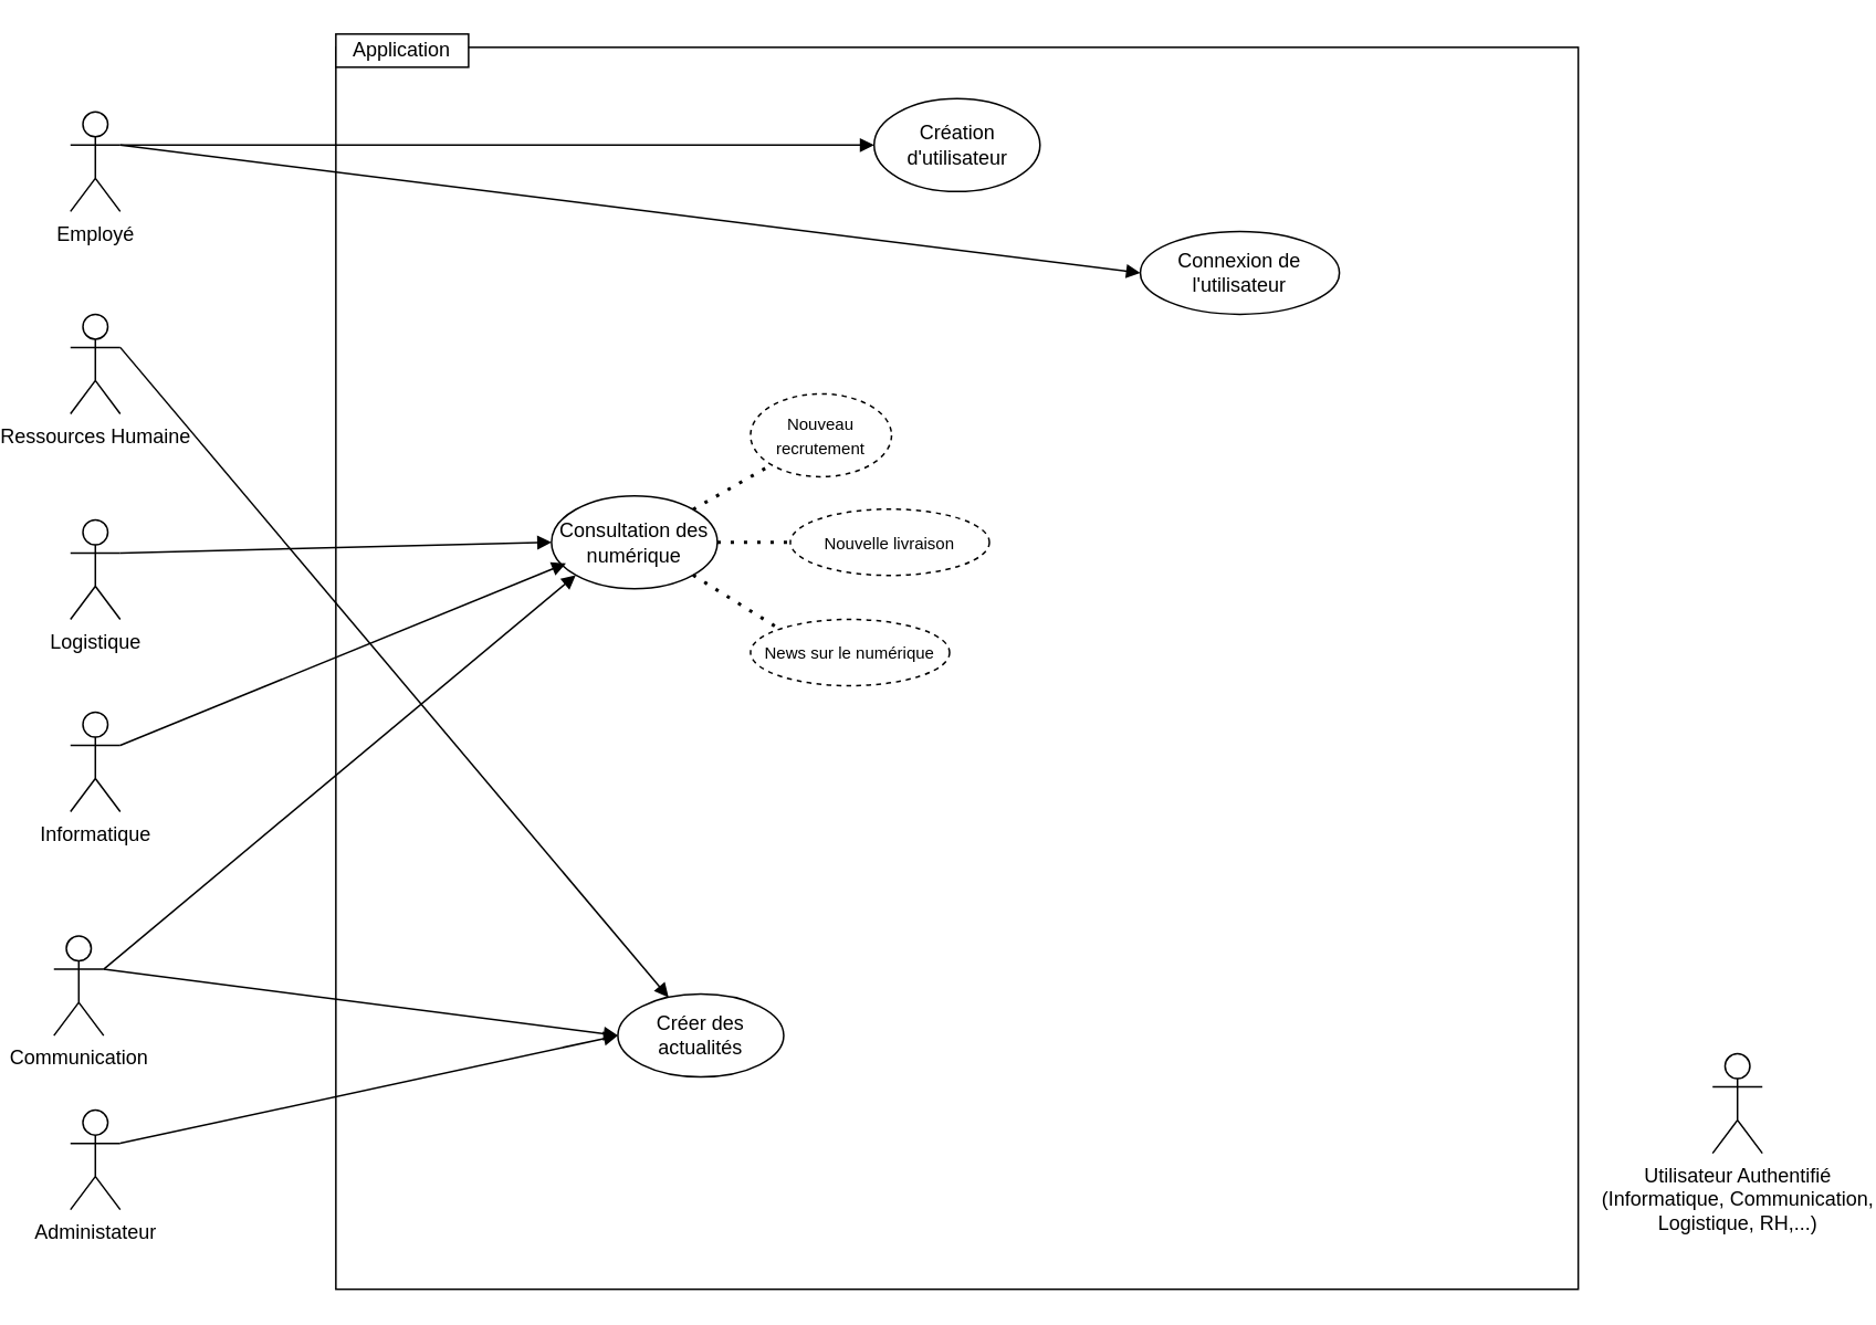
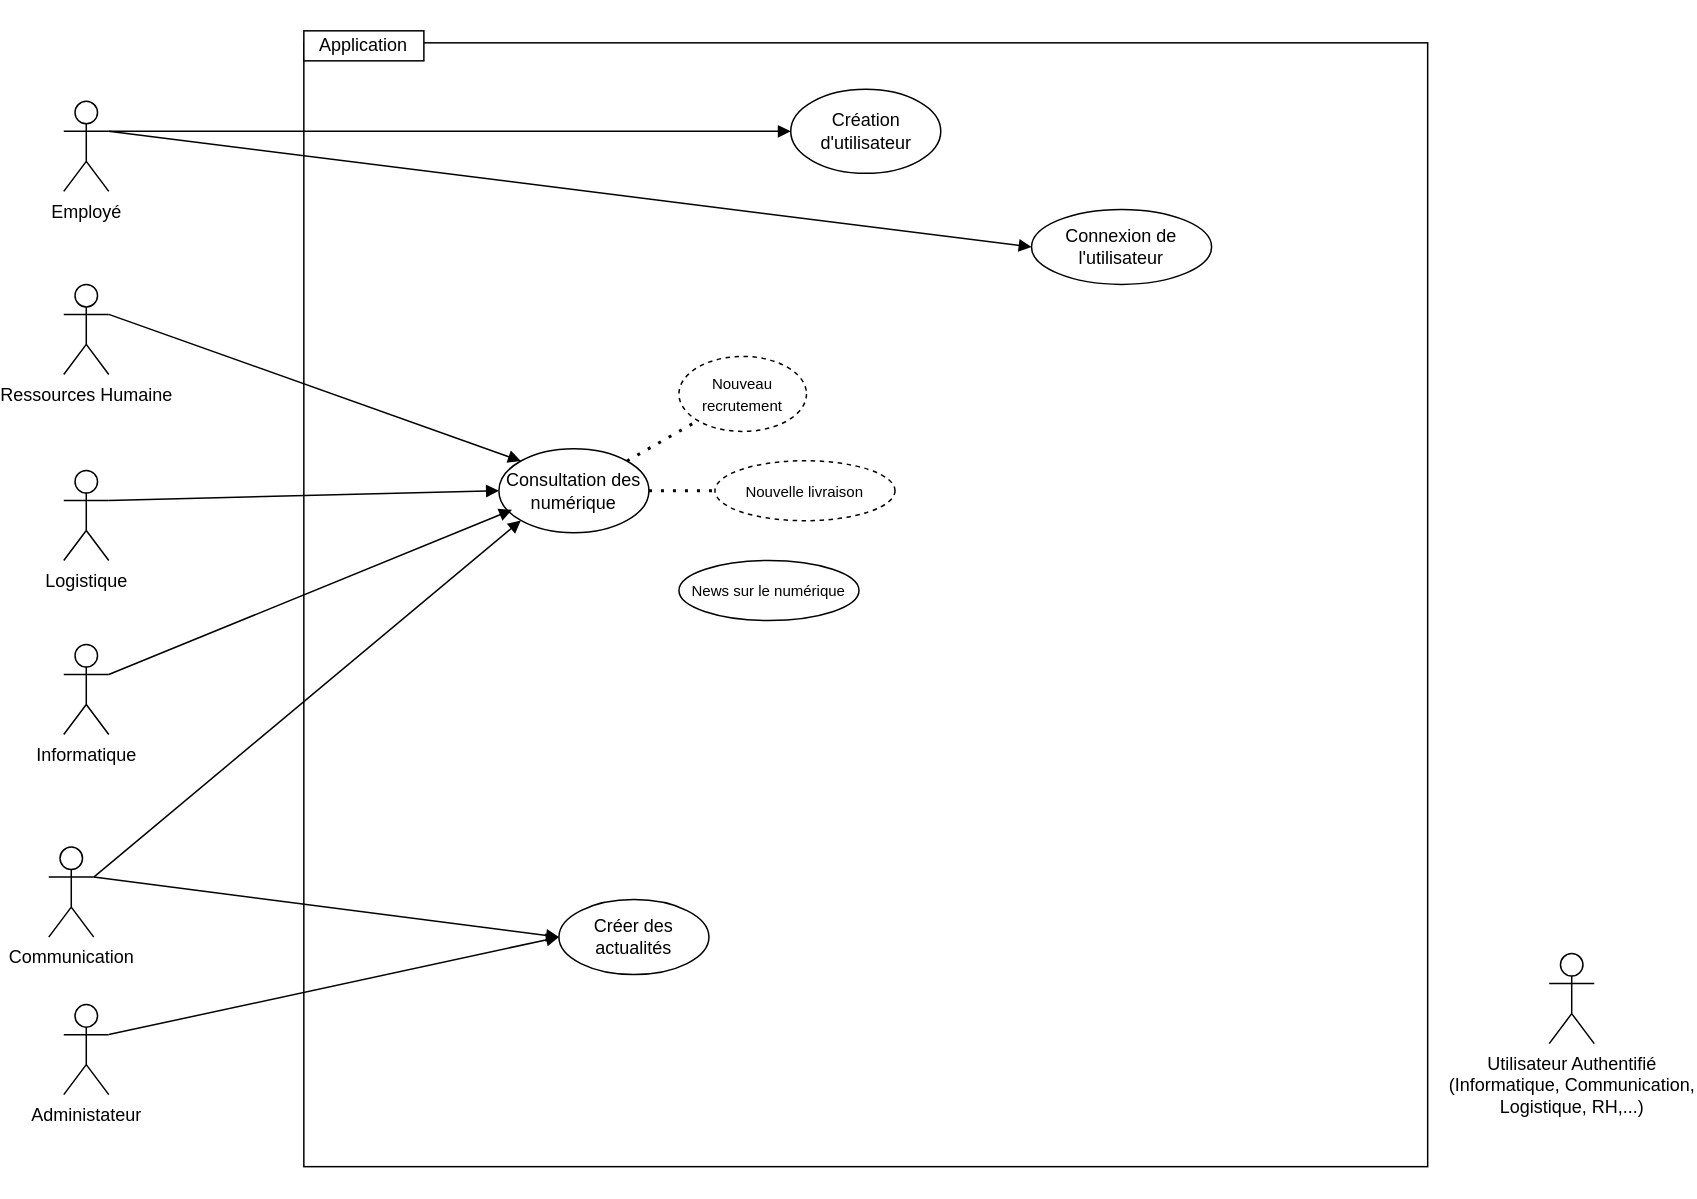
  <mxCell id="0" value="" />
  <mxCell id="1" parent="0" />
  <mxCell id="2" value="" style="whiteSpace=wrap;html=1;aspect=fixed;" parent="1" vertex="1"><mxGeometry x="190" y="28" width="749" height="749" as="geometry" /></mxCell>
  <mxCell id="3" value="Employé" style="shape=umlActor;verticalLabelPosition=bottom;verticalAlign=top;html=1;" parent="1" vertex="1"><mxGeometry x="30" y="67" width="30" height="60" as="geometry" /></mxCell>
  <mxCell id="4" value="&lt;br&gt;" style="html=1;verticalAlign=bottom;endArrow=block;curved=0;rounded=0;exitX=1;exitY=0.333;exitDx=0;exitDy=0;exitPerimeter=0;entryX=0;entryY=0.5;entryDx=0;entryDy=0;" parent="1" source="3" target="5" edge="1"><mxGeometry width="80" relative="1" as="geometry"><mxPoint x="370" y="439" as="sourcePoint" /><mxPoint x="350" y="399" as="targetPoint" /></mxGeometry></mxCell>
  <mxCell id="5" value="Création d'utilisateur" style="ellipse;whiteSpace=wrap;html=1;" parent="1" vertex="1"><mxGeometry x="514.5" y="59" width="100" height="56" as="geometry" /></mxCell>
  <mxCell id="6" value="Connexion de &lt;br&gt;l'utilisateur" style="ellipse;whiteSpace=wrap;html=1;" parent="1" vertex="1"><mxGeometry x="675" y="139" width="120" height="50" as="geometry" /></mxCell>
  <mxCell id="7" value="&lt;br&gt;" style="html=1;verticalAlign=bottom;endArrow=block;curved=0;rounded=0;entryX=0;entryY=0.5;entryDx=0;entryDy=0;exitX=1;exitY=0.333;exitDx=0;exitDy=0;exitPerimeter=0;" parent="1" source="3" target="6" edge="1"><mxGeometry width="80" relative="1" as="geometry"><mxPoint x="30" y="469" as="sourcePoint" /><mxPoint x="210" y="434" as="targetPoint" /></mxGeometry></mxCell>
  <mxCell id="8" value="Application" style="rounded=0;whiteSpace=wrap;html=1;" parent="1" vertex="1"><mxGeometry x="190" y="20" width="80" height="20" as="geometry" /></mxCell>
  <mxCell id="9" value="Ressources Humaine" style="shape=umlActor;verticalLabelPosition=bottom;verticalAlign=top;html=1;" parent="1" vertex="1"><mxGeometry x="30" y="189" width="30" height="60" as="geometry" /></mxCell>
  <mxCell id="10" value="Logistique&lt;div&gt;&lt;br/&gt;&lt;/div&gt;" style="shape=umlActor;verticalLabelPosition=bottom;verticalAlign=top;html=1;" parent="1" vertex="1"><mxGeometry x="30" y="313" width="30" height="60" as="geometry" /></mxCell>
  <mxCell id="11" value="Informatique" style="shape=umlActor;verticalLabelPosition=bottom;verticalAlign=top;html=1;" parent="1" vertex="1"><mxGeometry x="30" y="429" width="30" height="60" as="geometry" /></mxCell>
  <mxCell id="12" value="Communication" style="shape=umlActor;verticalLabelPosition=bottom;verticalAlign=top;html=1;" parent="1" vertex="1"><mxGeometry x="20" y="564" width="30" height="60" as="geometry" /></mxCell>
- <mxCell id="13" value="&lt;br&gt;" style="html=1;verticalAlign=bottom;endArrow=block;curved=0;rounded=0;exitX=1;exitY=0.333;exitDx=0;exitDy=0;exitPerimeter=0;" parent="1" source="9" target="24" edge="1"><mxGeometry width="80" relative="1" as="geometry"><mxPoint x="-60" y="404.5" as="sourcePoint" /><mxPoint x="230" y="684.5" as="targetPoint" /></mxGeometry></mxCell>
+ <mxCell id="13" value="&lt;br&gt;" style="html=1;verticalAlign=bottom;endArrow=block;curved=0;rounded=0;exitX=1;exitY=0.333;exitDx=0;exitDy=0;exitPerimeter=0;entryX=0;entryY=0;entryDx=0;entryDy=0;" parent="1" source="9" target="14" edge="1"><mxGeometry width="80" relative="1" as="geometry"><mxPoint x="-60" y="404.5" as="sourcePoint" /><mxPoint x="230" y="684.5" as="targetPoint" /></mxGeometry></mxCell>
  <mxCell id="14" value="Consultation des numérique" style="ellipse;whiteSpace=wrap;html=1;" parent="1" vertex="1"><mxGeometry x="320" y="298.5" width="100" height="56" as="geometry" /></mxCell>
  <mxCell id="15" value="&lt;br&gt;" style="html=1;verticalAlign=bottom;endArrow=block;curved=0;rounded=0;exitX=1;exitY=0.333;exitDx=0;exitDy=0;exitPerimeter=0;entryX=0;entryY=0.5;entryDx=0;entryDy=0;" parent="1" source="10" target="14" edge="1"><mxGeometry width="80" relative="1" as="geometry"><mxPoint x="70" y="269" as="sourcePoint" /><mxPoint x="410" y="413" as="targetPoint" /></mxGeometry></mxCell>
  <mxCell id="16" value="&lt;br&gt;" style="html=1;verticalAlign=bottom;endArrow=block;curved=0;rounded=0;exitX=1;exitY=0.333;exitDx=0;exitDy=0;exitPerimeter=0;entryX=0.087;entryY=0.728;entryDx=0;entryDy=0;entryPerimeter=0;" parent="1" source="11" target="14" edge="1"><mxGeometry width="80" relative="1" as="geometry"><mxPoint x="70" y="419" as="sourcePoint" /><mxPoint x="420" y="423" as="targetPoint" /></mxGeometry></mxCell>
  <mxCell id="17" value="&lt;font style=&quot;font-size: 10px;&quot;&gt;Nouveau recrutement&lt;/font&gt;" style="ellipse;whiteSpace=wrap;html=1;dashed=1;" parent="1" vertex="1"><mxGeometry x="440" y="237" width="85" height="50" as="geometry" /></mxCell>
  <mxCell id="18" value="&lt;font style=&quot;font-size: 10px;&quot;&gt;Nouvelle livraison&lt;/font&gt;" style="ellipse;whiteSpace=wrap;html=1;dashed=1;" parent="1" vertex="1"><mxGeometry x="464" y="306.5" width="120" height="40" as="geometry" /></mxCell>
- <mxCell id="19" value="&lt;font style=&quot;font-size: 10px;&quot;&gt;News sur le numérique&lt;/font&gt;" style="ellipse;whiteSpace=wrap;html=1;dashed=1;" parent="1" vertex="1"><mxGeometry x="440" y="373" width="120" height="40" as="geometry" /></mxCell>
+ <mxCell id="19" value="&lt;font style=&quot;font-size: 10px;&quot;&gt;News sur le numérique&lt;/font&gt;" style="ellipse;whiteSpace=wrap;html=1;dashed=0;" parent="1" vertex="1"><mxGeometry x="440" y="373" width="120" height="40" as="geometry" /></mxCell>
  <mxCell id="20" value="" style="endArrow=none;dashed=1;html=1;dashPattern=1 3;strokeWidth=2;rounded=0;entryX=0;entryY=1;entryDx=0;entryDy=0;exitX=1;exitY=0;exitDx=0;exitDy=0;" parent="1" source="14" target="17" edge="1"><mxGeometry width="50" height="50" relative="1" as="geometry"><mxPoint x="520" y="339" as="sourcePoint" /><mxPoint x="570" y="289" as="targetPoint" /></mxGeometry></mxCell>
  <mxCell id="21" value="" style="endArrow=none;dashed=1;html=1;dashPattern=1 3;strokeWidth=2;rounded=0;entryX=0;entryY=0.5;entryDx=0;entryDy=0;exitX=1;exitY=0.5;exitDx=0;exitDy=0;" parent="1" source="14" target="18" edge="1"><mxGeometry width="50" height="50" relative="1" as="geometry"><mxPoint x="425" y="393" as="sourcePoint" /><mxPoint x="478" y="357" as="targetPoint" /></mxGeometry></mxCell>
- <mxCell id="22" value="" style="endArrow=none;dashed=1;html=1;dashPattern=1 3;strokeWidth=2;rounded=0;entryX=0;entryY=0;entryDx=0;entryDy=0;exitX=1;exitY=1;exitDx=0;exitDy=0;" parent="1" source="14" target="19" edge="1"><mxGeometry width="50" height="50" relative="1" as="geometry"><mxPoint x="440" y="413" as="sourcePoint" /><mxPoint x="484" y="413" as="targetPoint" /></mxGeometry></mxCell>
  <mxCell id="23" value="Administateur" style="shape=umlActor;verticalLabelPosition=bottom;verticalAlign=top;html=1;" vertex="1" parent="1"><mxGeometry x="30" y="669" width="30" height="60" as="geometry" /></mxCell>
  <mxCell id="24" value="Créer des actualités" style="ellipse;whiteSpace=wrap;html=1;" vertex="1" parent="1"><mxGeometry x="360" y="599" width="100" height="50" as="geometry" /></mxCell>
  <mxCell id="25" value="&lt;br&gt;" style="html=1;verticalAlign=bottom;endArrow=block;curved=0;rounded=0;exitX=1;exitY=0.333;exitDx=0;exitDy=0;exitPerimeter=0;entryX=0;entryY=1;entryDx=0;entryDy=0;" edge="1" parent="1" source="12" target="14"><mxGeometry width="80" relative="1" as="geometry"><mxPoint x="70" y="459" as="sourcePoint" /><mxPoint x="339" y="349" as="targetPoint" /></mxGeometry></mxCell>
  <mxCell id="26" value="&lt;br&gt;" style="html=1;verticalAlign=bottom;endArrow=block;curved=0;rounded=0;exitX=1;exitY=0.333;exitDx=0;exitDy=0;exitPerimeter=0;entryX=0;entryY=0.5;entryDx=0;entryDy=0;" edge="1" parent="1" source="23" target="24"><mxGeometry width="80" relative="1" as="geometry"><mxPoint x="70" y="579" as="sourcePoint" /><mxPoint x="349" y="359" as="targetPoint" /></mxGeometry></mxCell>
  <mxCell id="27" value="&lt;br&gt;" style="html=1;verticalAlign=bottom;endArrow=block;curved=0;rounded=0;exitX=1;exitY=0.333;exitDx=0;exitDy=0;exitPerimeter=0;entryX=0;entryY=0.5;entryDx=0;entryDy=0;" edge="1" parent="1" source="12" target="24"><mxGeometry width="80" relative="1" as="geometry"><mxPoint x="80" y="589" as="sourcePoint" /><mxPoint x="359" y="369" as="targetPoint" /></mxGeometry></mxCell>
  <mxCell id="28" value="Utilisateur Authentifié &lt;br&gt;(Informatique, Communication, &lt;br&gt;Logistique, RH,...)" style="shape=umlActor;verticalLabelPosition=bottom;verticalAlign=top;html=1;" vertex="1" parent="1"><mxGeometry x="1020" y="635" width="30" height="60" as="geometry" /></mxCell>
